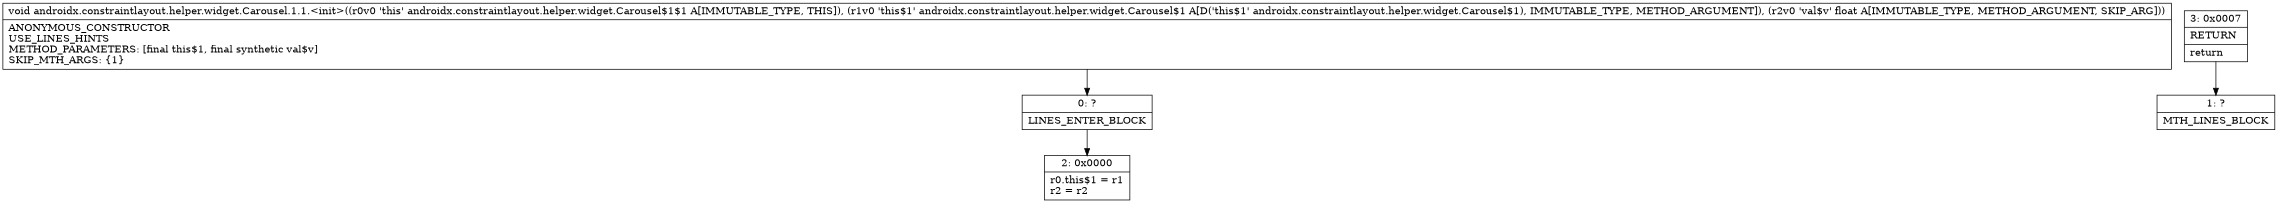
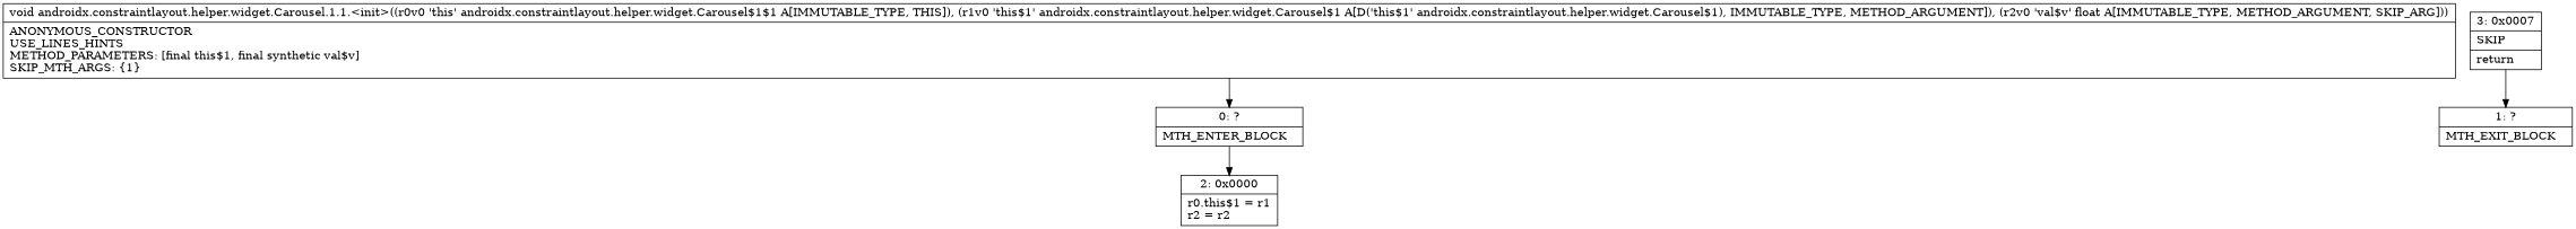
  digraph {
    node [shape=record]
-   n1 [label="{0\:\ ?|LINES_ENTER_BLOCK\l}"]
+   n1 [label="{0\:\ ?|MTH_ENTER_BLOCK\l}"]
    n2 [label="{2\:\ 0x0000|r0.this$1 = r1\lr2 = r2\l}"]
-   n3 [label="{3\:\ 0x0007|RETURN\l|return\l}"]
-   n4 [label="{1\:\ ?|MTH_LINES_BLOCK\l}"]
+   n3 [label="{3\:\ 0x0007|SKIP\l|return\l}"]
+   n4 [label="{1\:\ ?|MTH_EXIT_BLOCK\l}"]
    n5 [label="{void androidx.constraintlayout.helper.widget.Carousel.1.1.\<init\>((r0v0 'this' androidx.constraintlayout.helper.widget.Carousel$1$1 A[IMMUTABLE_TYPE, THIS]), (r1v0 'this$1' androidx.constraintlayout.helper.widget.Carousel$1 A[D('this$1' androidx.constraintlayout.helper.widget.Carousel$1), IMMUTABLE_TYPE, METHOD_ARGUMENT]), (r2v0 'val$v' float A[IMMUTABLE_TYPE, METHOD_ARGUMENT, SKIP_ARG]))  | ANONYMOUS_CONSTRUCTOR\lUSE_LINES_HINTS\lMETHOD_PARAMETERS: [final this$1, final synthetic val$v]\lSKIP_MTH_ARGS: \{1\}\l}"]
    n1 -> n2
    n3 -> n4
    n5 -> n1
  }
